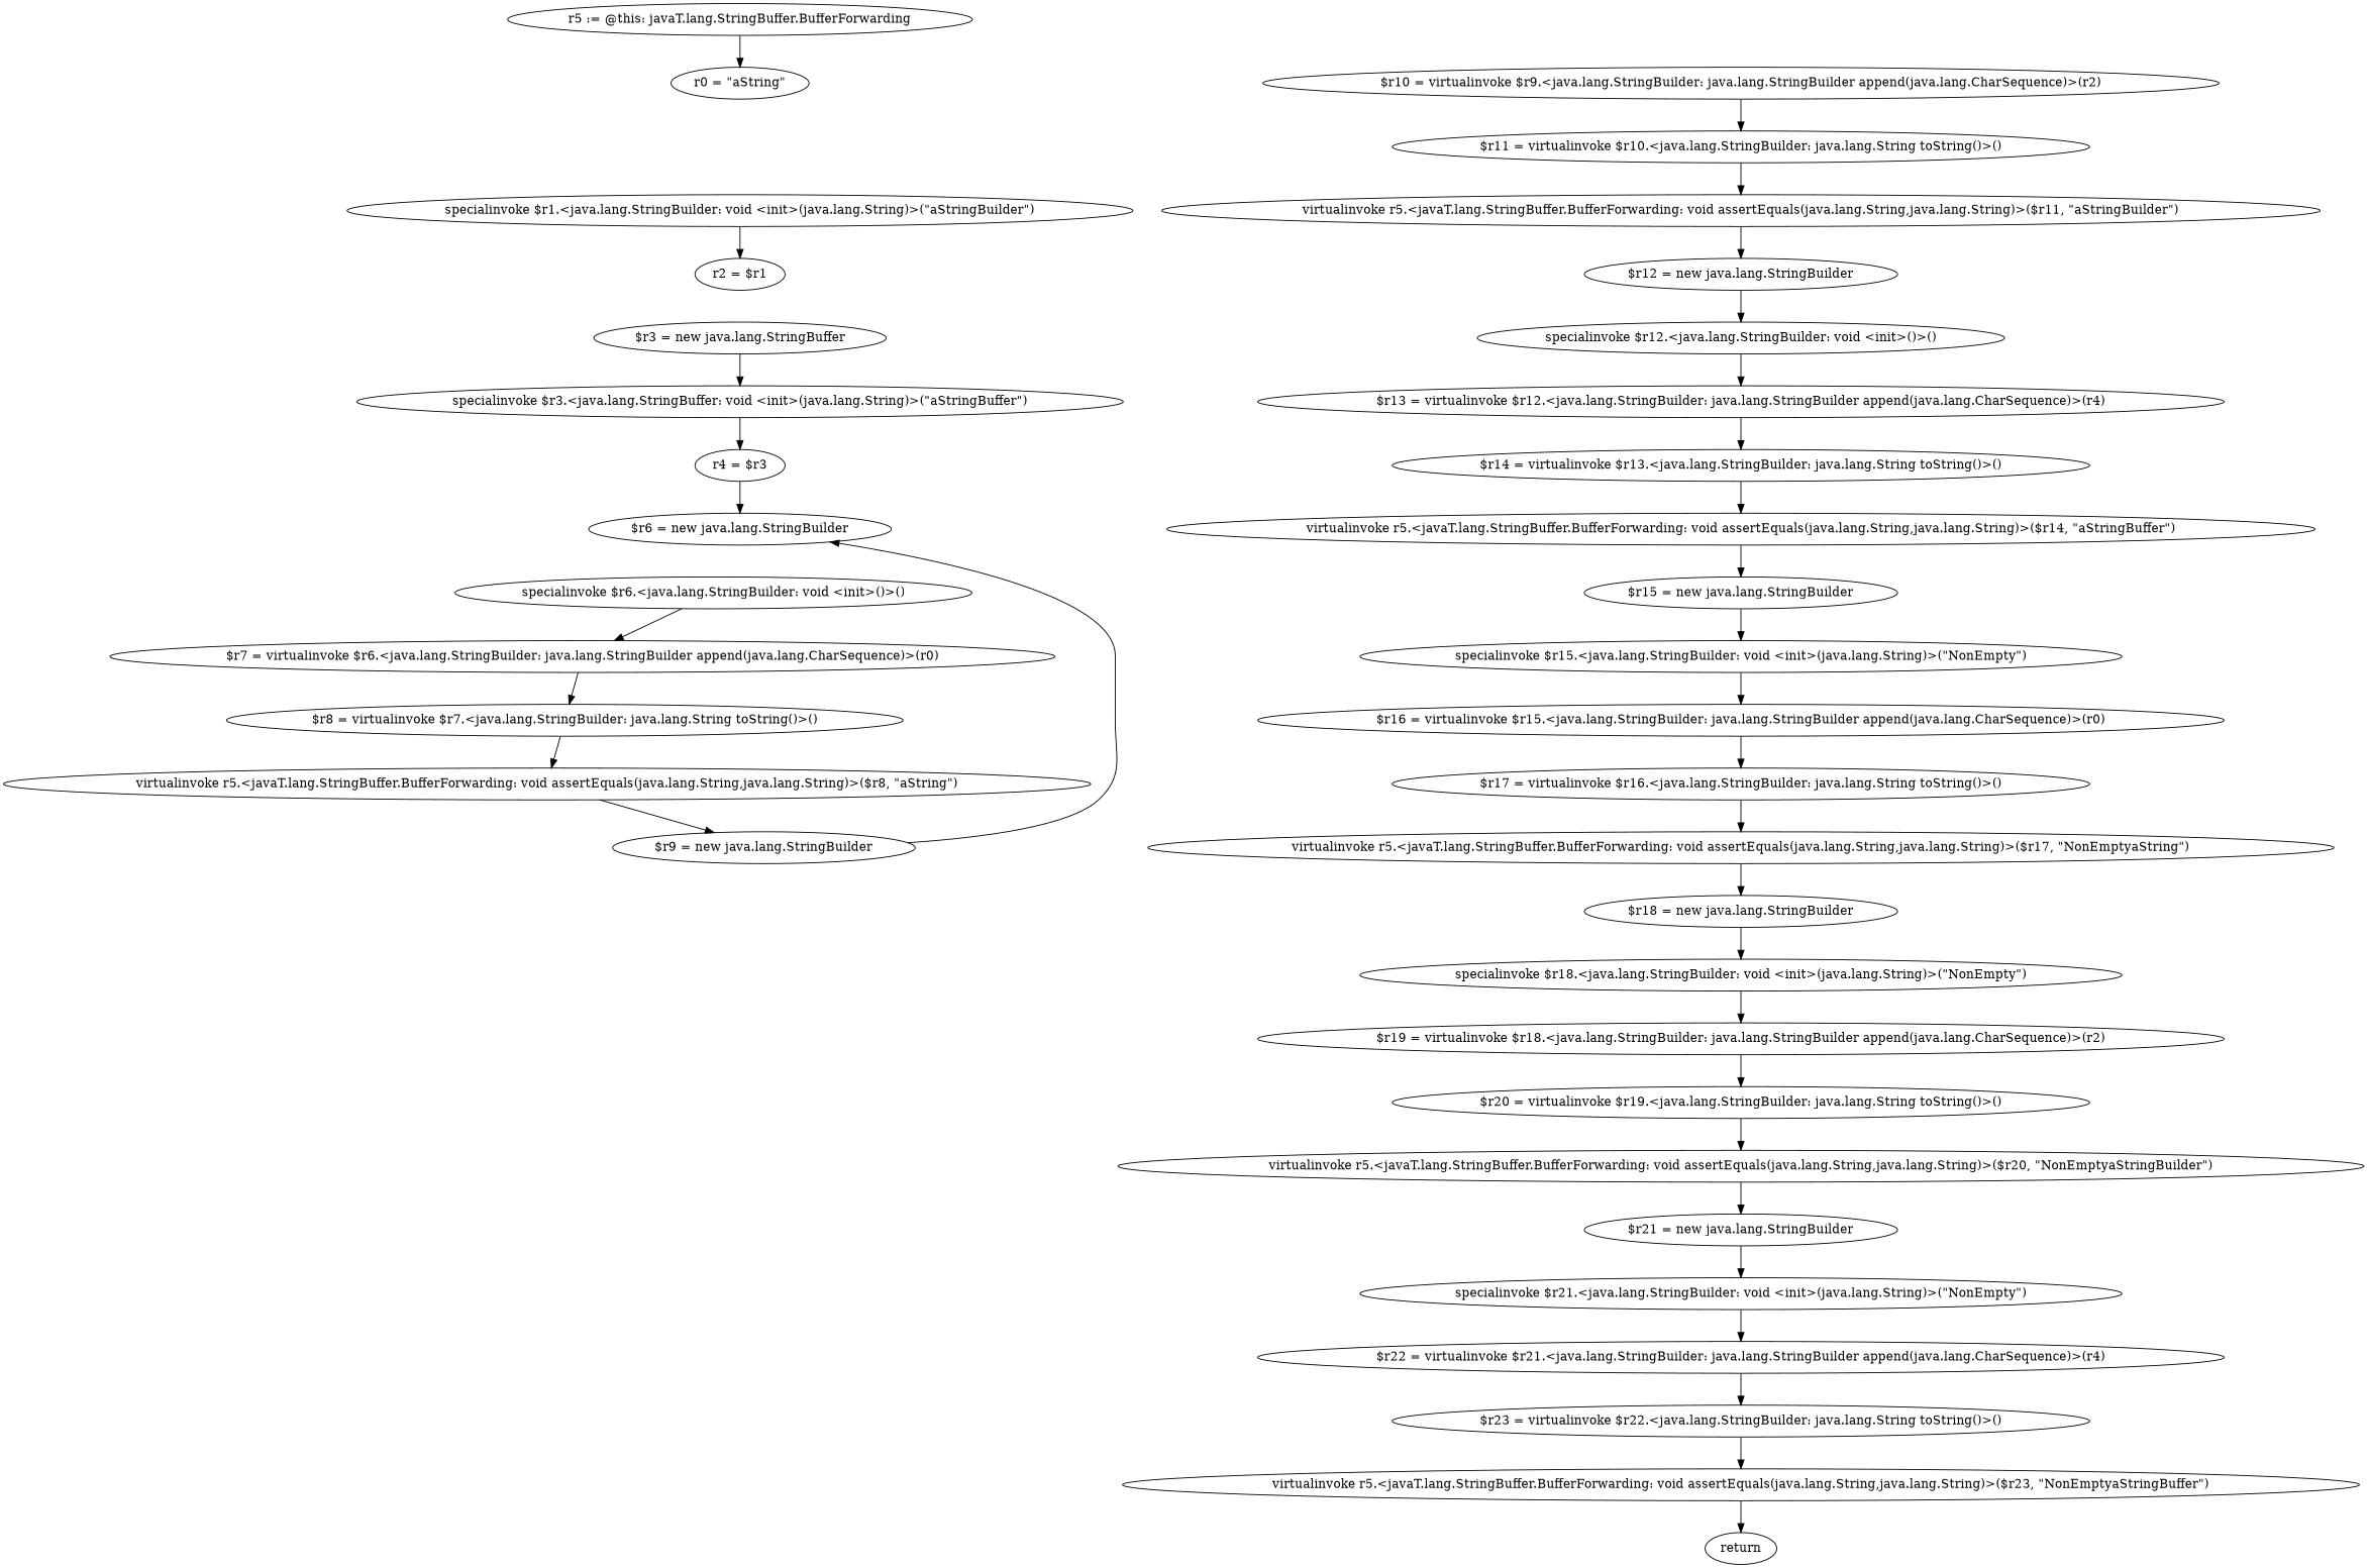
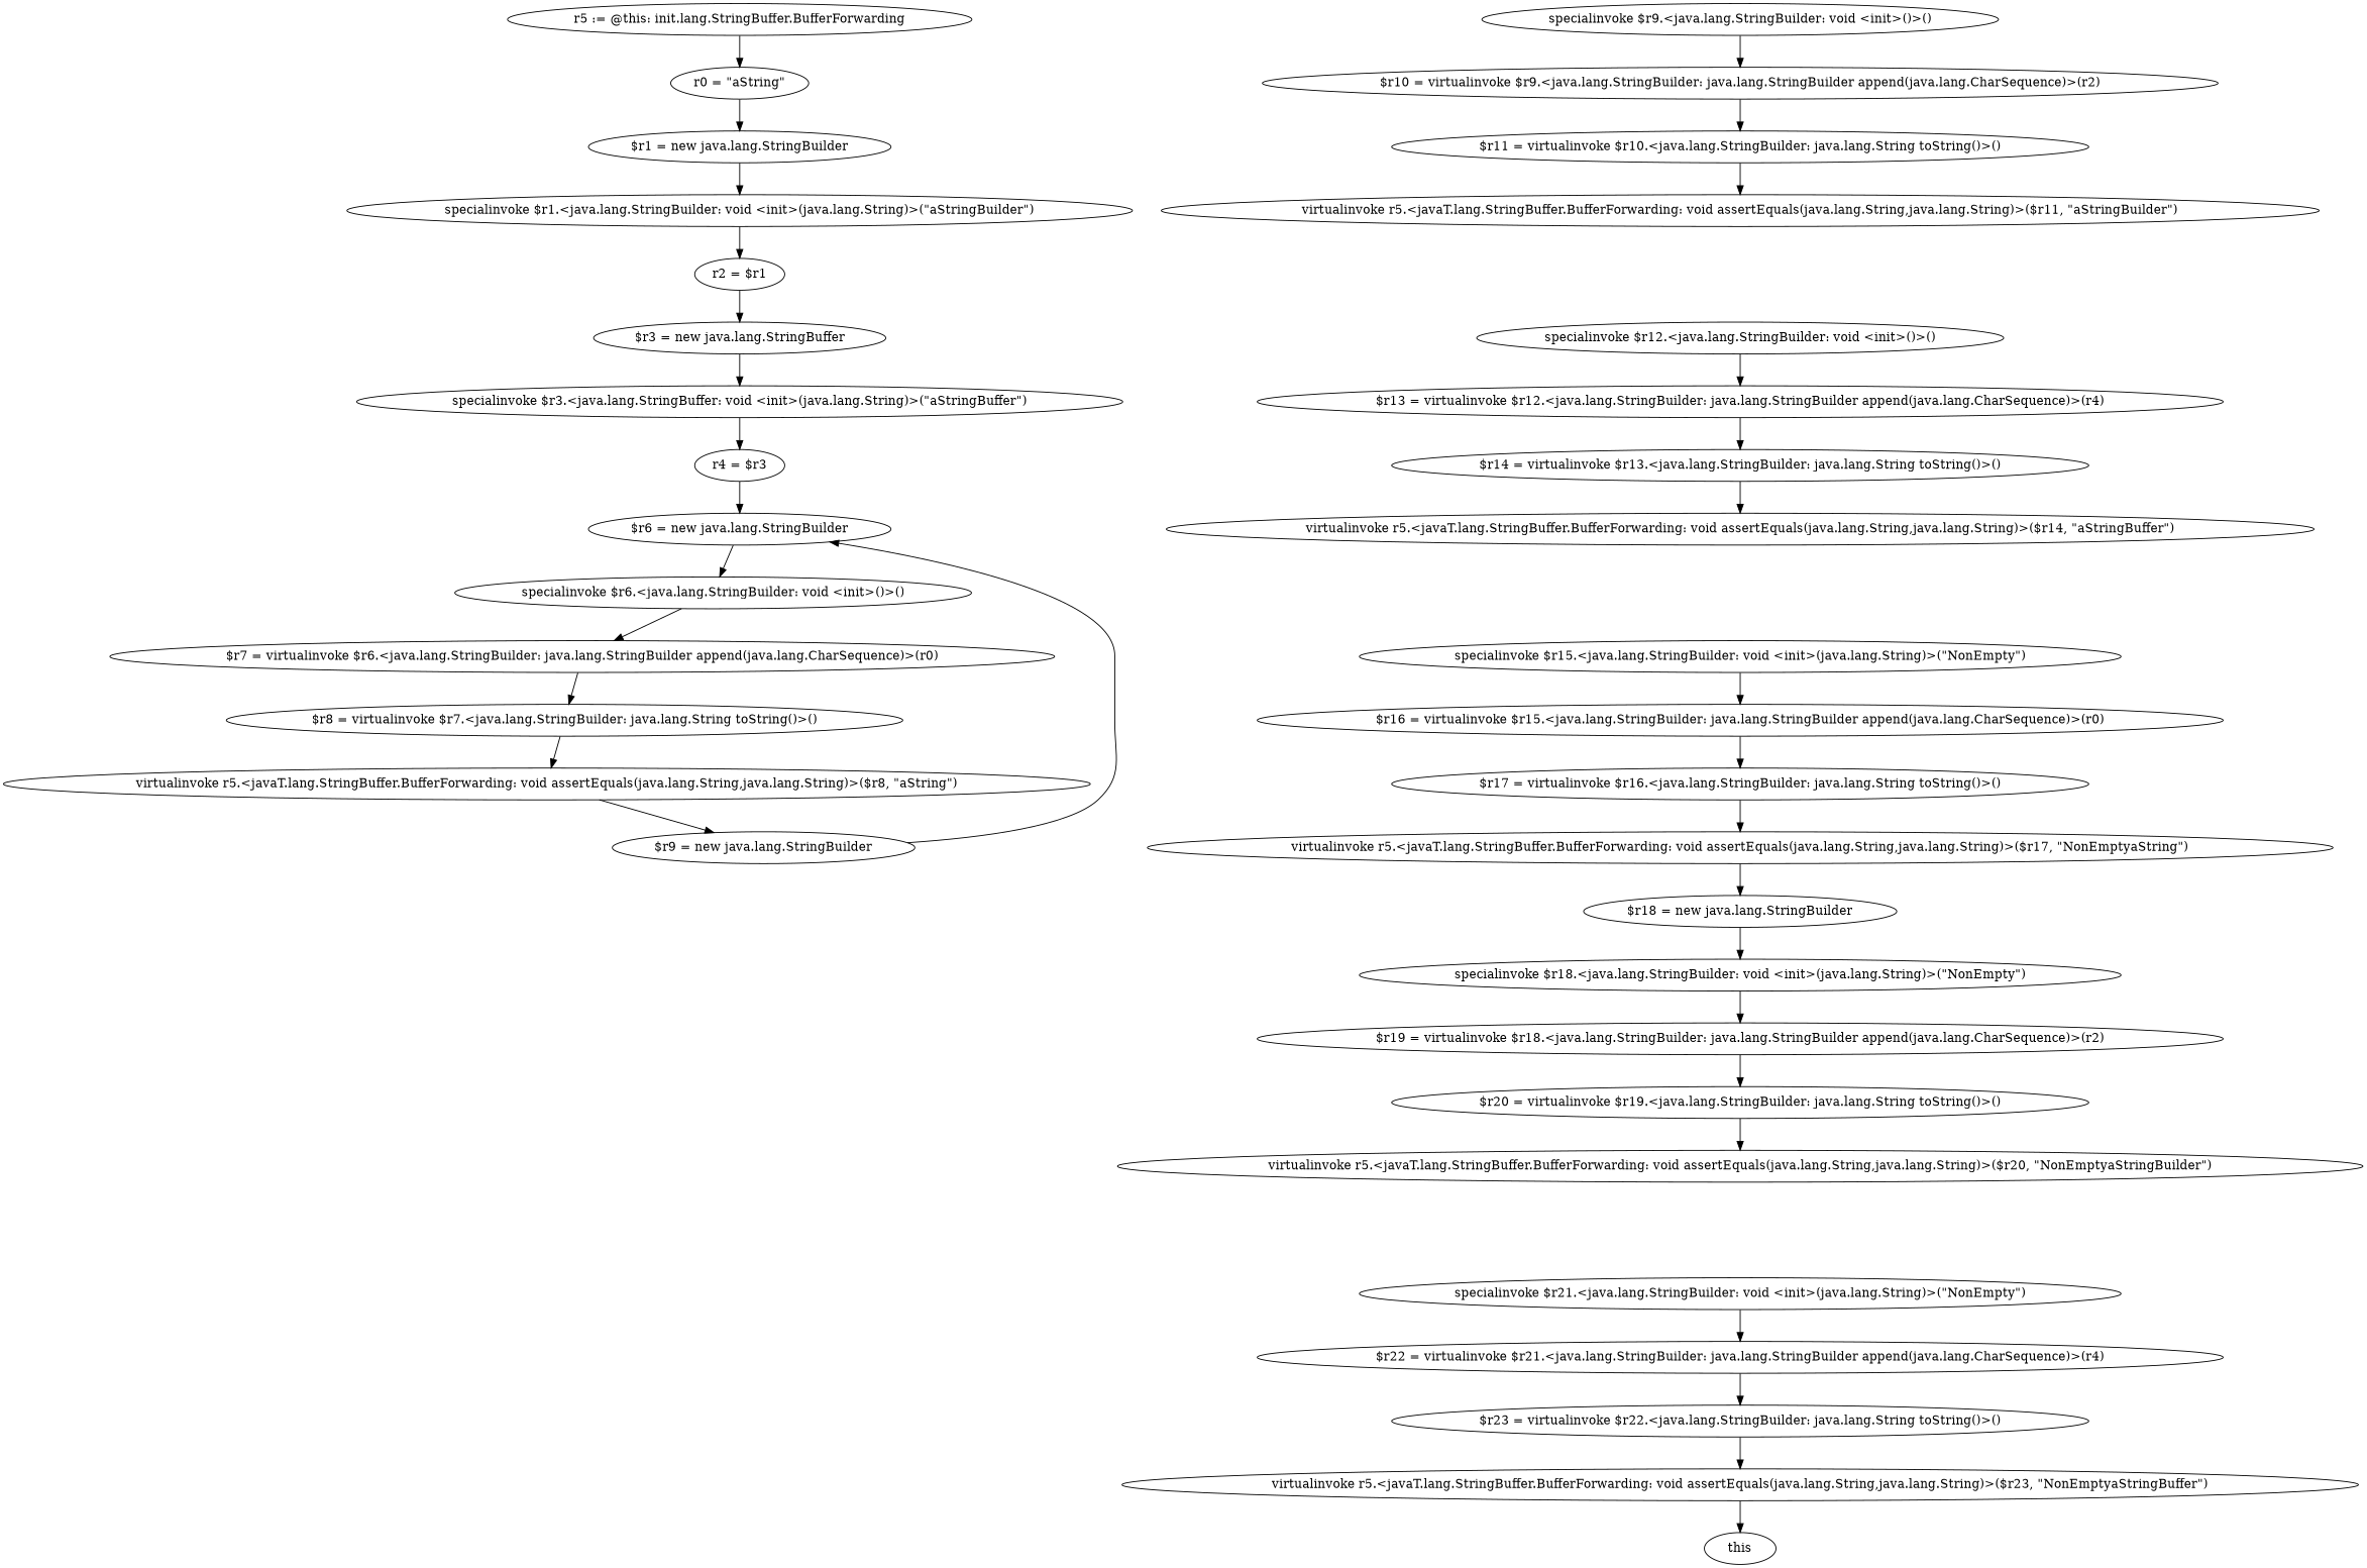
  digraph {
-   "r5 := @this: javaT.lang.StringBuffer.BufferForwarding"
+   "r5 := @this: javaT.lang.StringBuffer.BufferForwarding" [label="r5 := @this: init.lang.StringBuffer.BufferForwarding"]
    "r0 = \"aString\""
+   "$r1 = new java.lang.StringBuilder"
    "specialinvoke $r1.<java.lang.StringBuilder: void <init>(java.lang.String)>(\"aStringBuilder\")"
    "r2 = $r1"
    "$r3 = new java.lang.StringBuffer"
    "specialinvoke $r3.<java.lang.StringBuffer: void <init>(java.lang.String)>(\"aStringBuffer\")"
    "r4 = $r3"
    "$r6 = new java.lang.StringBuilder"
    "specialinvoke $r6.<java.lang.StringBuilder: void <init>()>()"
    "$r7 = virtualinvoke $r6.<java.lang.StringBuilder: java.lang.StringBuilder append(java.lang.CharSequence)>(r0)"
    "$r8 = virtualinvoke $r7.<java.lang.StringBuilder: java.lang.String toString()>()"
    "virtualinvoke r5.<javaT.lang.StringBuffer.BufferForwarding: void assertEquals(java.lang.String,java.lang.String)>($r8, \"aString\")"
    "$r9 = new java.lang.StringBuilder"
+   "specialinvoke $r9.<java.lang.StringBuilder: void <init>()>()"
    "$r10 = virtualinvoke $r9.<java.lang.StringBuilder: java.lang.StringBuilder append(java.lang.CharSequence)>(r2)"
    "$r11 = virtualinvoke $r10.<java.lang.StringBuilder: java.lang.String toString()>()"
    "virtualinvoke r5.<javaT.lang.StringBuffer.BufferForwarding: void assertEquals(java.lang.String,java.lang.String)>($r11, \"aStringBuilder\")"
-   "$r12 = new java.lang.StringBuilder"
    "specialinvoke $r12.<java.lang.StringBuilder: void <init>()>()"
    "$r13 = virtualinvoke $r12.<java.lang.StringBuilder: java.lang.StringBuilder append(java.lang.CharSequence)>(r4)"
    "$r14 = virtualinvoke $r13.<java.lang.StringBuilder: java.lang.String toString()>()"
    "virtualinvoke r5.<javaT.lang.StringBuffer.BufferForwarding: void assertEquals(java.lang.String,java.lang.String)>($r14, \"aStringBuffer\")"
-   "$r15 = new java.lang.StringBuilder"
    "specialinvoke $r15.<java.lang.StringBuilder: void <init>(java.lang.String)>(\"NonEmpty\")"
    "$r16 = virtualinvoke $r15.<java.lang.StringBuilder: java.lang.StringBuilder append(java.lang.CharSequence)>(r0)"
    "$r17 = virtualinvoke $r16.<java.lang.StringBuilder: java.lang.String toString()>()"
    "virtualinvoke r5.<javaT.lang.StringBuffer.BufferForwarding: void assertEquals(java.lang.String,java.lang.String)>($r17, \"NonEmptyaString\")"
    "$r18 = new java.lang.StringBuilder"
    "specialinvoke $r18.<java.lang.StringBuilder: void <init>(java.lang.String)>(\"NonEmpty\")"
    "$r19 = virtualinvoke $r18.<java.lang.StringBuilder: java.lang.StringBuilder append(java.lang.CharSequence)>(r2)"
    "$r20 = virtualinvoke $r19.<java.lang.StringBuilder: java.lang.String toString()>()"
    "virtualinvoke r5.<javaT.lang.StringBuffer.BufferForwarding: void assertEquals(java.lang.String,java.lang.String)>($r20, \"NonEmptyaStringBuilder\")"
-   "$r21 = new java.lang.StringBuilder"
    "specialinvoke $r21.<java.lang.StringBuilder: void <init>(java.lang.String)>(\"NonEmpty\")"
    "$r22 = virtualinvoke $r21.<java.lang.StringBuilder: java.lang.StringBuilder append(java.lang.CharSequence)>(r4)"
    "$r23 = virtualinvoke $r22.<java.lang.StringBuilder: java.lang.String toString()>()"
    "virtualinvoke r5.<javaT.lang.StringBuffer.BufferForwarding: void assertEquals(java.lang.String,java.lang.String)>($r23, \"NonEmptyaStringBuffer\")"
-   return
+   return [label=this]
    "r5 := @this: javaT.lang.StringBuffer.BufferForwarding" -> "r0 = \"aString\""
+   "r0 = \"aString\"" -> "$r1 = new java.lang.StringBuilder"
+   "$r1 = new java.lang.StringBuilder" -> "specialinvoke $r1.<java.lang.StringBuilder: void <init>(java.lang.String)>(\"aStringBuilder\")"
    "specialinvoke $r1.<java.lang.StringBuilder: void <init>(java.lang.String)>(\"aStringBuilder\")" -> "r2 = $r1"
+   "r2 = $r1" -> "$r3 = new java.lang.StringBuffer"
    "$r3 = new java.lang.StringBuffer" -> "specialinvoke $r3.<java.lang.StringBuffer: void <init>(java.lang.String)>(\"aStringBuffer\")"
    "specialinvoke $r3.<java.lang.StringBuffer: void <init>(java.lang.String)>(\"aStringBuffer\")" -> "r4 = $r3"
    "r4 = $r3" -> "$r6 = new java.lang.StringBuilder"
+   "$r6 = new java.lang.StringBuilder" -> "specialinvoke $r6.<java.lang.StringBuilder: void <init>()>()"
    "specialinvoke $r6.<java.lang.StringBuilder: void <init>()>()" -> "$r7 = virtualinvoke $r6.<java.lang.StringBuilder: java.lang.StringBuilder append(java.lang.CharSequence)>(r0)"
    "$r7 = virtualinvoke $r6.<java.lang.StringBuilder: java.lang.StringBuilder append(java.lang.CharSequence)>(r0)" -> "$r8 = virtualinvoke $r7.<java.lang.StringBuilder: java.lang.String toString()>()"
    "$r8 = virtualinvoke $r7.<java.lang.StringBuilder: java.lang.String toString()>()" -> "virtualinvoke r5.<javaT.lang.StringBuffer.BufferForwarding: void assertEquals(java.lang.String,java.lang.String)>($r8, \"aString\")"
    "virtualinvoke r5.<javaT.lang.StringBuffer.BufferForwarding: void assertEquals(java.lang.String,java.lang.String)>($r8, \"aString\")" -> "$r9 = new java.lang.StringBuilder"
    "$r9 = new java.lang.StringBuilder" -> "$r6 = new java.lang.StringBuilder"
+   "specialinvoke $r9.<java.lang.StringBuilder: void <init>()>()" -> "$r10 = virtualinvoke $r9.<java.lang.StringBuilder: java.lang.StringBuilder append(java.lang.CharSequence)>(r2)"
    "$r10 = virtualinvoke $r9.<java.lang.StringBuilder: java.lang.StringBuilder append(java.lang.CharSequence)>(r2)" -> "$r11 = virtualinvoke $r10.<java.lang.StringBuilder: java.lang.String toString()>()"
    "$r11 = virtualinvoke $r10.<java.lang.StringBuilder: java.lang.String toString()>()" -> "virtualinvoke r5.<javaT.lang.StringBuffer.BufferForwarding: void assertEquals(java.lang.String,java.lang.String)>($r11, \"aStringBuilder\")"
-   "virtualinvoke r5.<javaT.lang.StringBuffer.BufferForwarding: void assertEquals(java.lang.String,java.lang.String)>($r11, \"aStringBuilder\")" -> "$r12 = new java.lang.StringBuilder"
-   "$r12 = new java.lang.StringBuilder" -> "specialinvoke $r12.<java.lang.StringBuilder: void <init>()>()"
    "specialinvoke $r12.<java.lang.StringBuilder: void <init>()>()" -> "$r13 = virtualinvoke $r12.<java.lang.StringBuilder: java.lang.StringBuilder append(java.lang.CharSequence)>(r4)"
    "$r13 = virtualinvoke $r12.<java.lang.StringBuilder: java.lang.StringBuilder append(java.lang.CharSequence)>(r4)" -> "$r14 = virtualinvoke $r13.<java.lang.StringBuilder: java.lang.String toString()>()"
    "$r14 = virtualinvoke $r13.<java.lang.StringBuilder: java.lang.String toString()>()" -> "virtualinvoke r5.<javaT.lang.StringBuffer.BufferForwarding: void assertEquals(java.lang.String,java.lang.String)>($r14, \"aStringBuffer\")"
-   "virtualinvoke r5.<javaT.lang.StringBuffer.BufferForwarding: void assertEquals(java.lang.String,java.lang.String)>($r14, \"aStringBuffer\")" -> "$r15 = new java.lang.StringBuilder"
-   "$r15 = new java.lang.StringBuilder" -> "specialinvoke $r15.<java.lang.StringBuilder: void <init>(java.lang.String)>(\"NonEmpty\")"
    "specialinvoke $r15.<java.lang.StringBuilder: void <init>(java.lang.String)>(\"NonEmpty\")" -> "$r16 = virtualinvoke $r15.<java.lang.StringBuilder: java.lang.StringBuilder append(java.lang.CharSequence)>(r0)"
    "$r16 = virtualinvoke $r15.<java.lang.StringBuilder: java.lang.StringBuilder append(java.lang.CharSequence)>(r0)" -> "$r17 = virtualinvoke $r16.<java.lang.StringBuilder: java.lang.String toString()>()"
    "$r17 = virtualinvoke $r16.<java.lang.StringBuilder: java.lang.String toString()>()" -> "virtualinvoke r5.<javaT.lang.StringBuffer.BufferForwarding: void assertEquals(java.lang.String,java.lang.String)>($r17, \"NonEmptyaString\")"
    "virtualinvoke r5.<javaT.lang.StringBuffer.BufferForwarding: void assertEquals(java.lang.String,java.lang.String)>($r17, \"NonEmptyaString\")" -> "$r18 = new java.lang.StringBuilder"
    "$r18 = new java.lang.StringBuilder" -> "specialinvoke $r18.<java.lang.StringBuilder: void <init>(java.lang.String)>(\"NonEmpty\")"
    "specialinvoke $r18.<java.lang.StringBuilder: void <init>(java.lang.String)>(\"NonEmpty\")" -> "$r19 = virtualinvoke $r18.<java.lang.StringBuilder: java.lang.StringBuilder append(java.lang.CharSequence)>(r2)"
    "$r19 = virtualinvoke $r18.<java.lang.StringBuilder: java.lang.StringBuilder append(java.lang.CharSequence)>(r2)" -> "$r20 = virtualinvoke $r19.<java.lang.StringBuilder: java.lang.String toString()>()"
    "$r20 = virtualinvoke $r19.<java.lang.StringBuilder: java.lang.String toString()>()" -> "virtualinvoke r5.<javaT.lang.StringBuffer.BufferForwarding: void assertEquals(java.lang.String,java.lang.String)>($r20, \"NonEmptyaStringBuilder\")"
-   "virtualinvoke r5.<javaT.lang.StringBuffer.BufferForwarding: void assertEquals(java.lang.String,java.lang.String)>($r20, \"NonEmptyaStringBuilder\")" -> "$r21 = new java.lang.StringBuilder"
-   "$r21 = new java.lang.StringBuilder" -> "specialinvoke $r21.<java.lang.StringBuilder: void <init>(java.lang.String)>(\"NonEmpty\")"
    "specialinvoke $r21.<java.lang.StringBuilder: void <init>(java.lang.String)>(\"NonEmpty\")" -> "$r22 = virtualinvoke $r21.<java.lang.StringBuilder: java.lang.StringBuilder append(java.lang.CharSequence)>(r4)"
    "$r22 = virtualinvoke $r21.<java.lang.StringBuilder: java.lang.StringBuilder append(java.lang.CharSequence)>(r4)" -> "$r23 = virtualinvoke $r22.<java.lang.StringBuilder: java.lang.String toString()>()"
    "$r23 = virtualinvoke $r22.<java.lang.StringBuilder: java.lang.String toString()>()" -> "virtualinvoke r5.<javaT.lang.StringBuffer.BufferForwarding: void assertEquals(java.lang.String,java.lang.String)>($r23, \"NonEmptyaStringBuffer\")"
    "virtualinvoke r5.<javaT.lang.StringBuffer.BufferForwarding: void assertEquals(java.lang.String,java.lang.String)>($r23, \"NonEmptyaStringBuffer\")" -> return
  }
